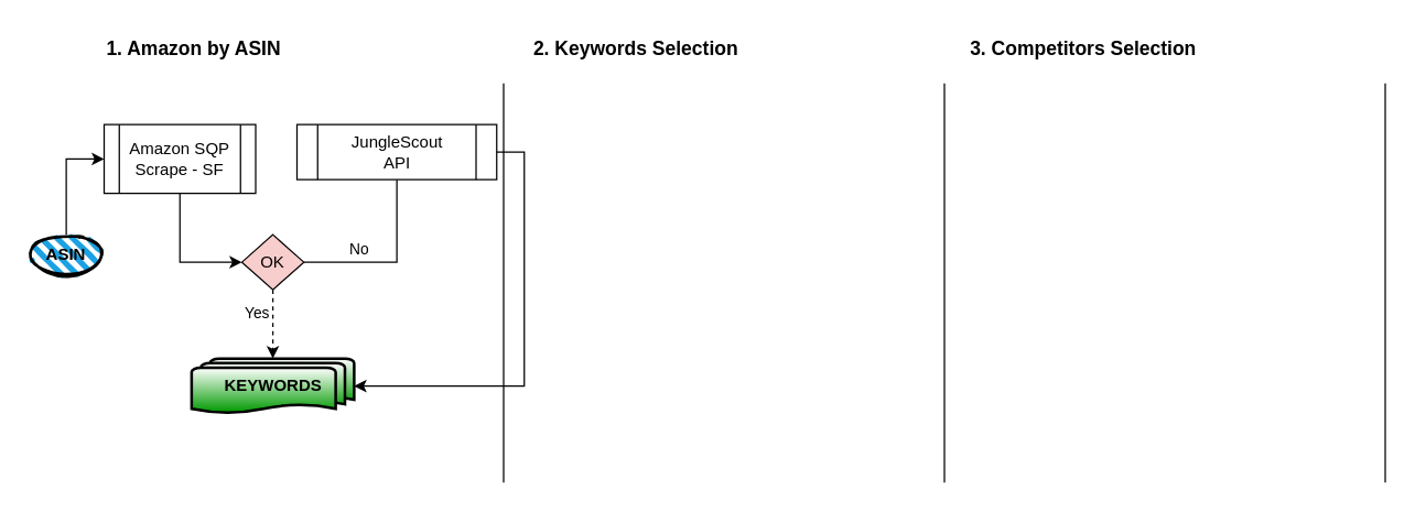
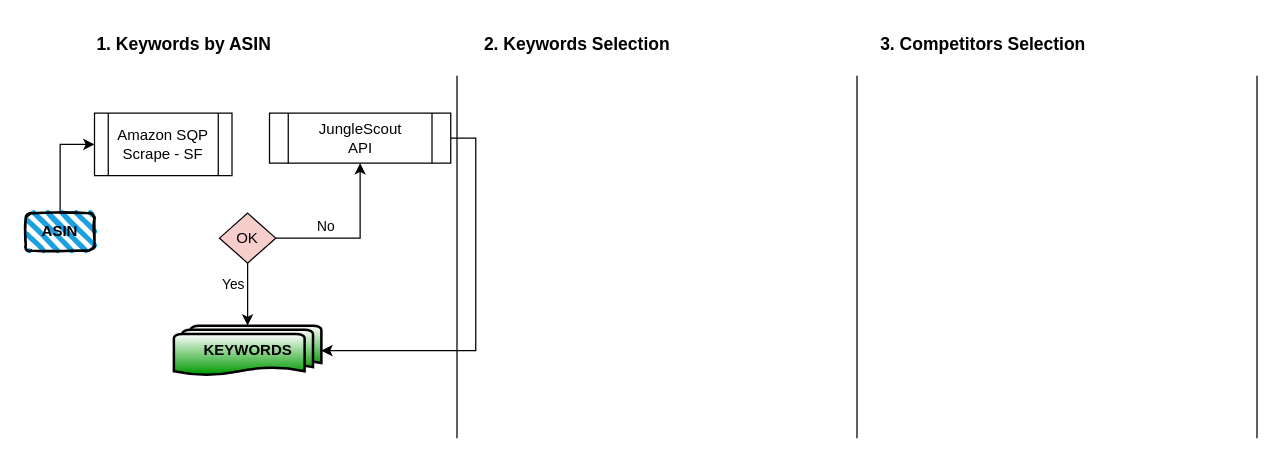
  <mxCell id="0" />
  <mxCell id="1" parent="0" />
  <mxCell id="2" value="" style="endArrow=none;html=1;rounded=0;" edge="1" parent="1"><mxGeometry width="50" height="50" relative="1" as="geometry"><mxPoint x="365" y="350" as="sourcePoint" /><mxPoint x="365" y="60" as="targetPoint" /></mxGeometry></mxCell>
  <mxCell id="3" value="" style="endArrow=none;html=1;rounded=0;" edge="1" parent="1"><mxGeometry width="50" height="50" relative="1" as="geometry"><mxPoint x="685" y="350" as="sourcePoint" /><mxPoint x="685" y="60" as="targetPoint" /></mxGeometry></mxCell>
  <mxCell id="4" value="" style="endArrow=none;html=1;rounded=0;" edge="1" parent="1"><mxGeometry width="50" height="50" relative="1" as="geometry"><mxPoint x="1005" y="350" as="sourcePoint" /><mxPoint x="1005" y="60" as="targetPoint" /></mxGeometry></mxCell>
- <mxCell id="5" value="1. Amazon by ASIN" style="text;html=1;strokeColor=none;fillColor=none;align=left;verticalAlign=middle;whiteSpace=wrap;rounded=0;fontSize=14;fontStyle=1" vertex="1" parent="1"><mxGeometry x="75" y="20" width="170" height="30" as="geometry" /></mxCell>
+ <mxCell id="5" value="1. Keywords by ASIN" style="text;html=1;strokeColor=none;fillColor=none;align=left;verticalAlign=middle;whiteSpace=wrap;rounded=0;fontSize=14;fontStyle=1" vertex="1" parent="1"><mxGeometry x="75" y="20" width="170" height="30" as="geometry" /></mxCell>
  <mxCell id="6" style="edgeStyle=orthogonalEdgeStyle;rounded=0;orthogonalLoop=1;jettySize=auto;html=1;entryX=0;entryY=0.5;entryDx=0;entryDy=0;" edge="1" parent="1" source="7" target="9"><mxGeometry relative="1" as="geometry" /></mxCell>
- <mxCell id="7" value="&lt;b&gt;ASIN&lt;/b&gt;" style="ellipse;whiteSpace=wrap;html=1;strokeWidth=2;fillWeight=4;hachureGap=8;hachureAngle=45;fillColor=#1ba1e2;sketch=1;" vertex="1" parent="1"><mxGeometry x="20" y="170" width="55" height="30" as="geometry" /></mxCell>
- <mxCell id="8" style="edgeStyle=orthogonalEdgeStyle;rounded=0;orthogonalLoop=1;jettySize=auto;html=1;exitX=0.5;exitY=1;exitDx=0;exitDy=0;entryX=0;entryY=0.5;entryDx=0;entryDy=0;" edge="1" parent="1" source="9" target="13"><mxGeometry relative="1" as="geometry" /></mxCell>
+ <mxCell id="7" value="&lt;b&gt;ASIN&lt;/b&gt;" style="rounded=1;whiteSpace=wrap;html=1;strokeWidth=2;fillWeight=4;hachureGap=8;hachureAngle=45;fillColor=#1ba1e2;sketch=1;" vertex="1" parent="1"><mxGeometry x="20" y="170" width="55" height="30" as="geometry" /></mxCell>
  <mxCell id="9" value="Amazon SQP&lt;br&gt;Scrape - SF" style="shape=process;whiteSpace=wrap;html=1;backgroundOutline=1;" vertex="1" parent="1"><mxGeometry x="75" y="90" width="110" height="50" as="geometry" /></mxCell>
  <mxCell id="10" value="JungleScout&lt;br&gt;API" style="shape=process;whiteSpace=wrap;html=1;backgroundOutline=1;" vertex="1" parent="1"><mxGeometry x="215" y="90" width="145" height="40" as="geometry" /></mxCell>
- <mxCell id="11" style="edgeStyle=orthogonalEdgeStyle;rounded=0;orthogonalLoop=1;jettySize=auto;html=1;entryX=0.5;entryY=1;entryDx=0;entryDy=0;exitX=1;exitY=0.5;exitDx=0;exitDy=0;endArrow=none;" edge="1" parent="1" source="13" target="10"><mxGeometry relative="1" as="geometry" /></mxCell>
+ <mxCell id="11" style="edgeStyle=orthogonalEdgeStyle;rounded=0;orthogonalLoop=1;jettySize=auto;html=1;entryX=0.5;entryY=1;entryDx=0;entryDy=0;exitX=1;exitY=0.5;exitDx=0;exitDy=0;" edge="1" parent="1" source="13" target="10"><mxGeometry relative="1" as="geometry" /></mxCell>
  <mxCell id="12" value="No" style="edgeLabel;html=1;align=center;verticalAlign=middle;resizable=0;points=[];" vertex="1" connectable="0" parent="11"><mxGeometry x="-0.219" y="4" relative="1" as="geometry"><mxPoint x="-11" y="-6" as="offset" /></mxGeometry></mxCell>
  <mxCell id="13" value="OK" style="rhombus;whiteSpace=wrap;html=1;fillColor=#f8cecc;" vertex="1" parent="1"><mxGeometry x="175" y="170" width="45" height="40" as="geometry" /></mxCell>
  <mxCell id="14" value="2. Keywords Selection" style="text;html=1;strokeColor=none;fillColor=none;align=left;verticalAlign=middle;whiteSpace=wrap;rounded=0;fontSize=14;fontStyle=1" vertex="1" parent="1"><mxGeometry x="385" y="20" width="170" height="30" as="geometry" /></mxCell>
  <mxCell id="15" value="3. Competitors Selection" style="text;html=1;strokeColor=none;fillColor=none;align=left;verticalAlign=middle;whiteSpace=wrap;rounded=0;fontSize=14;fontStyle=1" vertex="1" parent="1"><mxGeometry x="702" y="20" width="170" height="30" as="geometry" /></mxCell>
  <mxCell id="16" value="&lt;b&gt;KEYWORDS&lt;/b&gt;" style="strokeWidth=2;html=1;shape=mxgraph.flowchart.multi-document;whiteSpace=wrap;gradientColor=#009900;" vertex="1" parent="1"><mxGeometry x="138.5" y="260" width="118" height="40" as="geometry" /></mxCell>
- <mxCell id="17" style="edgeStyle=orthogonalEdgeStyle;rounded=0;orthogonalLoop=1;jettySize=auto;html=1;entryX=0.5;entryY=0;entryDx=0;entryDy=0;entryPerimeter=0;dashed=1;" edge="1" parent="1" source="13" target="16"><mxGeometry relative="1" as="geometry" /></mxCell>
+ <mxCell id="17" style="edgeStyle=orthogonalEdgeStyle;rounded=0;orthogonalLoop=1;jettySize=auto;html=1;entryX=0.5;entryY=0;entryDx=0;entryDy=0;entryPerimeter=0;" edge="1" parent="1" source="13" target="16"><mxGeometry relative="1" as="geometry" /></mxCell>
  <mxCell id="18" value="Yes" style="edgeLabel;html=1;align=center;verticalAlign=middle;resizable=0;points=[];" vertex="1" connectable="0" parent="17"><mxGeometry x="-0.367" y="-3" relative="1" as="geometry"><mxPoint x="-9" as="offset" /></mxGeometry></mxCell>
  <mxCell id="19" style="edgeStyle=orthogonalEdgeStyle;rounded=0;orthogonalLoop=1;jettySize=auto;html=1;entryX=1;entryY=0.5;entryDx=0;entryDy=0;entryPerimeter=0;exitX=1;exitY=0.5;exitDx=0;exitDy=0;" edge="1" parent="1" source="10" target="16"><mxGeometry relative="1" as="geometry"><mxPoint x="305" y="160" as="sourcePoint" /></mxGeometry></mxCell>
